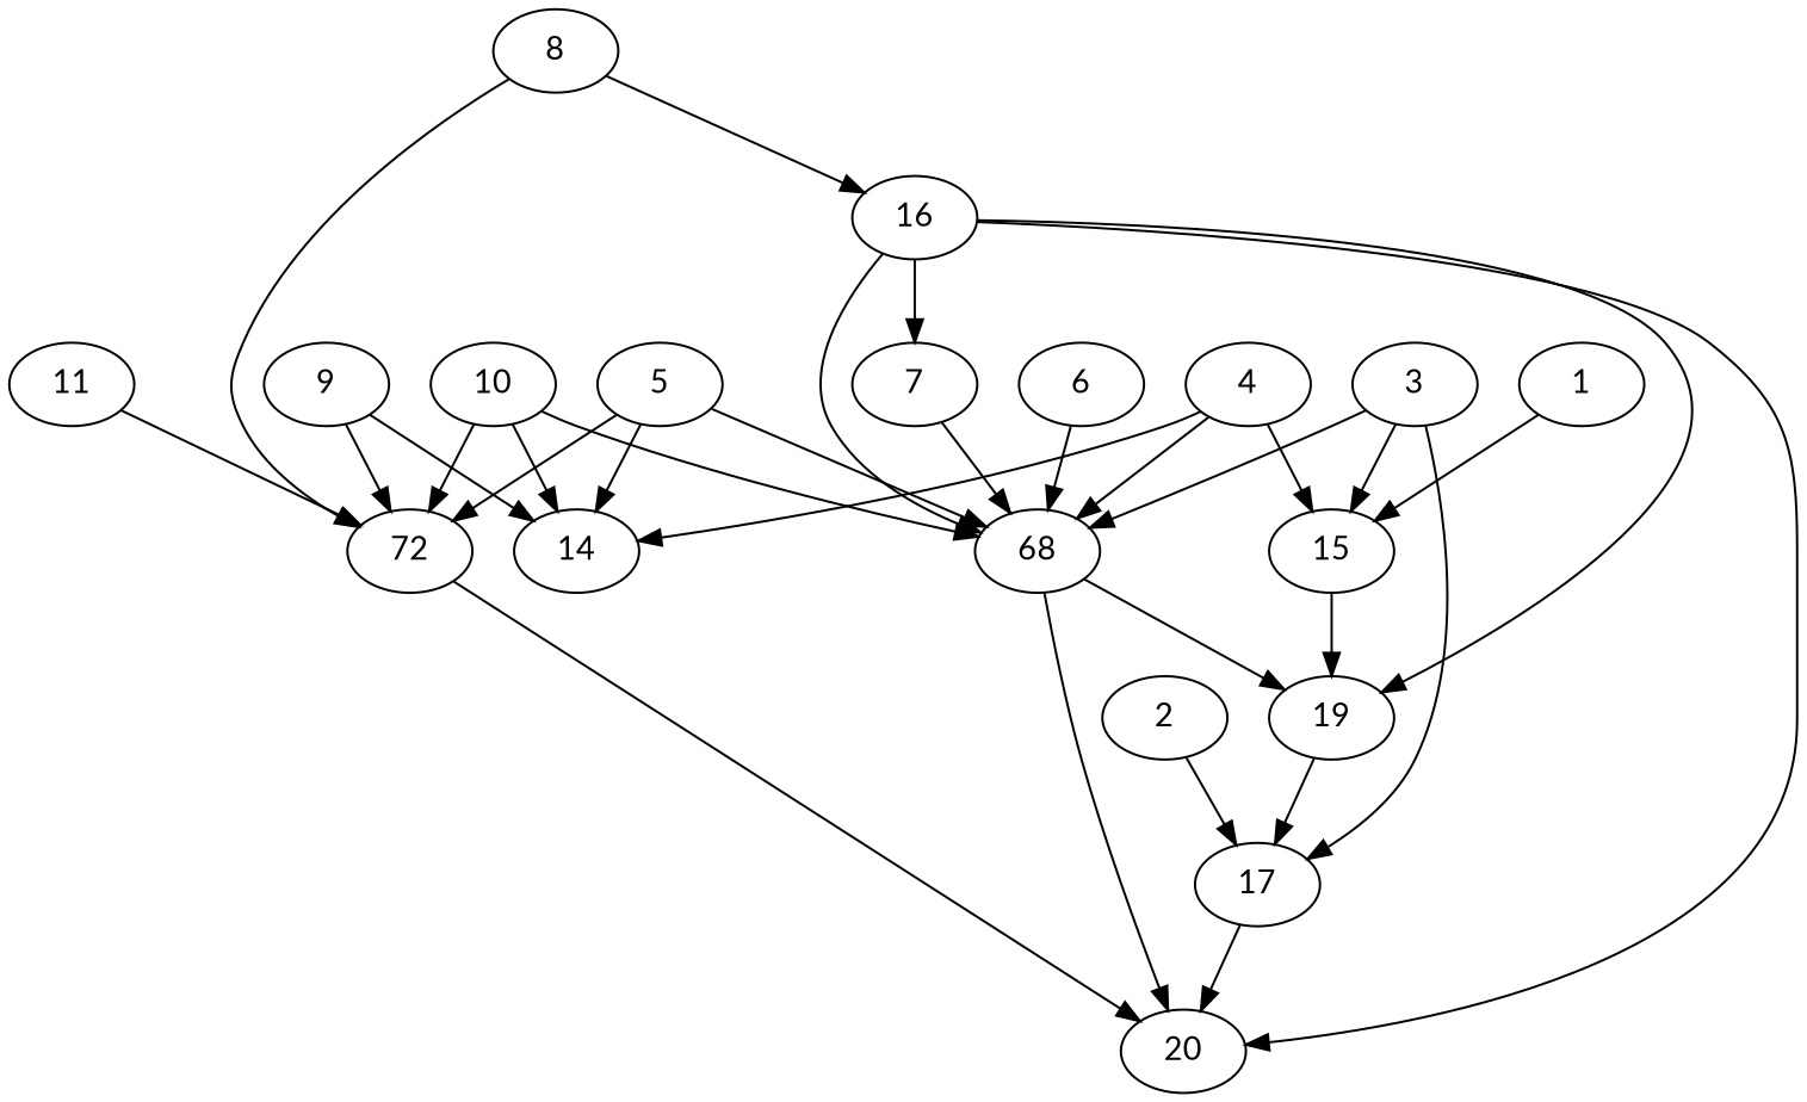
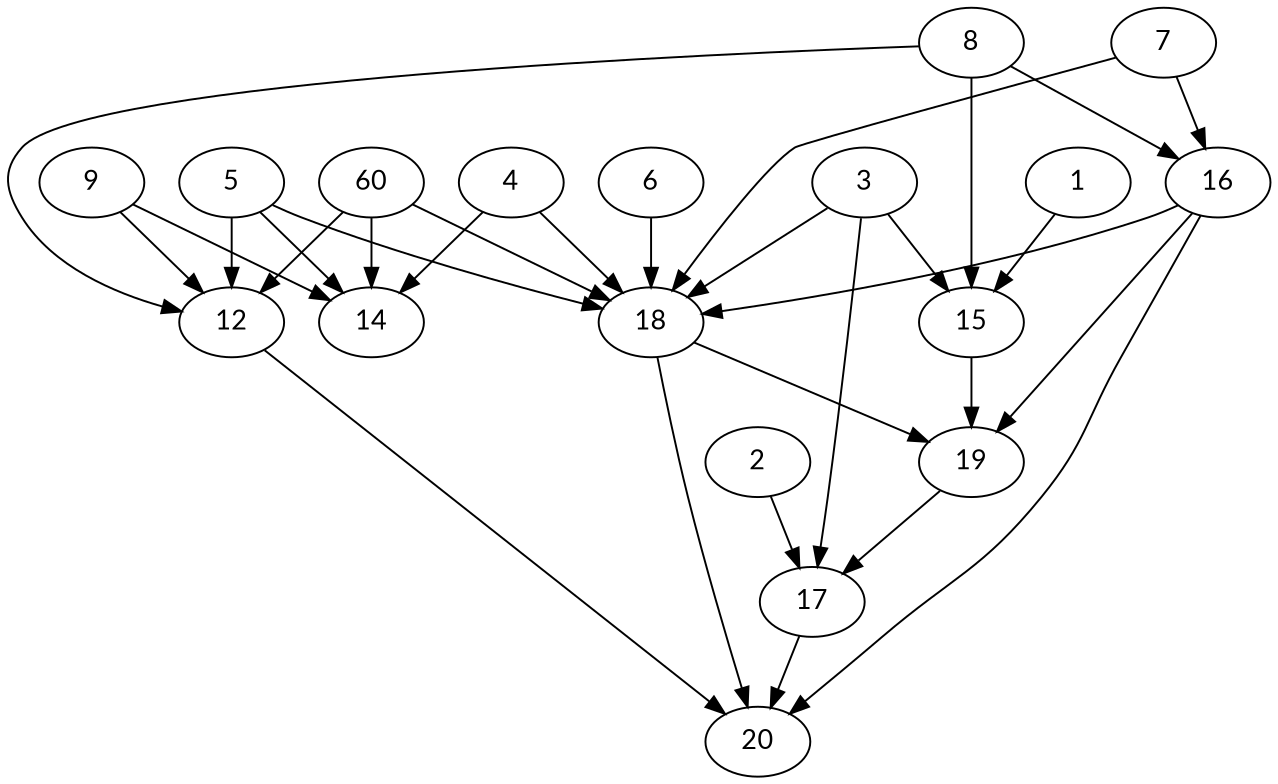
  digraph {
    fontname=Lato
    node [alpha=0.08 fontname=Lato]
    edge [fontname=Lato]
    1 [alpha=0.05 expect_size=48505856]
    15 [alpha=0.09 expect_size=15325184]
-   12 [alpha=0.12 expect_size=39737344 label=72]
+   12 [alpha=0.12 expect_size=39737344]
    20 [expect_size=17544192]
    19 [expect_size=9165824]
    17 [expect_size=47892480]
    2 [alpha=0.12 expect_size=41271296]
    3 [alpha=0.11 expect_size=43771904]
-   18 [alpha=0.01 expect_size=35542016 label=68]
+   18 [alpha=0.01 expect_size=35542016]
    14 [alpha=0.02 expect_size=48260096]
    4 [alpha=0.06 expect_size=47989760]
    5 [alpha=0.11 expect_size=19983360]
    6 [alpha=0.03 expect_size=18048000]
    7 [alpha=0.15 expect_size=49405952]
    16 [alpha=0.09 expect_size=40902656]
    8 [alpha=0.09 expect_size=18040832]
    9 [alpha=0.04 expect_size=10418176]
-   10 [expect_size=45711360]
-   11 [alpha=0.02 expect_size=28680192]
+   10 [expect_size=45711360 label=60]
    1 -> 15
    15 -> 19
    12 -> 20
    19 -> 17
    17 -> 20
    2 -> 17
    3 -> 15
    3 -> 17
    3 -> 18
    18 -> 20
    18 -> 19
-   4 -> 15
+   8 -> 15
    4 -> 18
    4 -> 14
    5 -> 12
    5 -> 18
    5 -> 14
    6 -> 18
    7 -> 18
-   16 -> 7
+   7 -> 16
    16 -> 20
    16 -> 19
    16 -> 18
    8 -> 12
    8 -> 16
    9 -> 12
    9 -> 14
    10 -> 12
    10 -> 18
    10 -> 14
-   11 -> 12
  }
